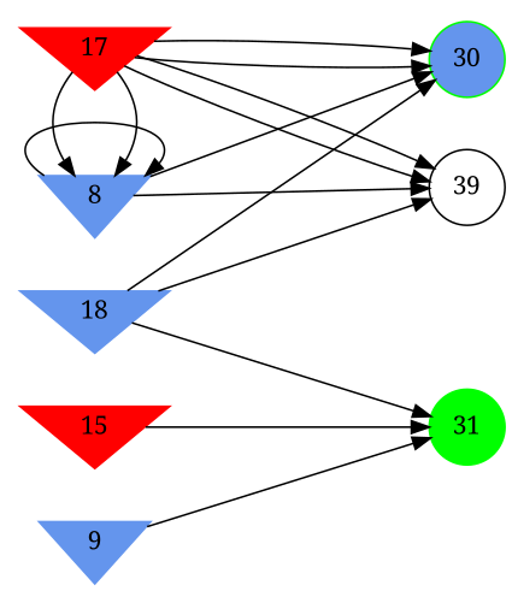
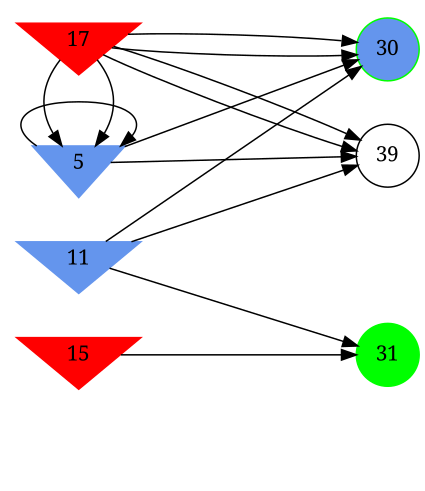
  digraph {
    fontname="Noto Serif"
    rankdir=LR
    ranksep=2.0
    node [color=cornflowerblue fontname="Noto Serif" shape=invtriangle style=filled]
    edge [fontname="Noto Serif"]
-   5 [label=8]
-   9
-   11 [label=18]
+   5
+   11
    15 [color=red]
    17 [color=red]
    n6 [color=black label=39 shape=circle style=""]
    30 [color=green fillcolor=cornflowerblue shape=circle]
    31 [color=green shape=circle]
    subgraph sub_1 {
      rank=same
      5
-     9
      11
      15
      17
    }
    subgraph sub_2 {
      rank=same
      n6
    }
    subgraph sub_3 {
      rank=same
      30
      31
    }
    5 -> 5
    5 -> n6
    5 -> 30
-   9 -> 31
    11 -> n6
    11 -> 30
    11 -> 31
    15 -> 31
    17 -> 5
    17 -> 5
    17 -> n6
    17 -> n6
    17 -> 30
    17 -> 30
  }
